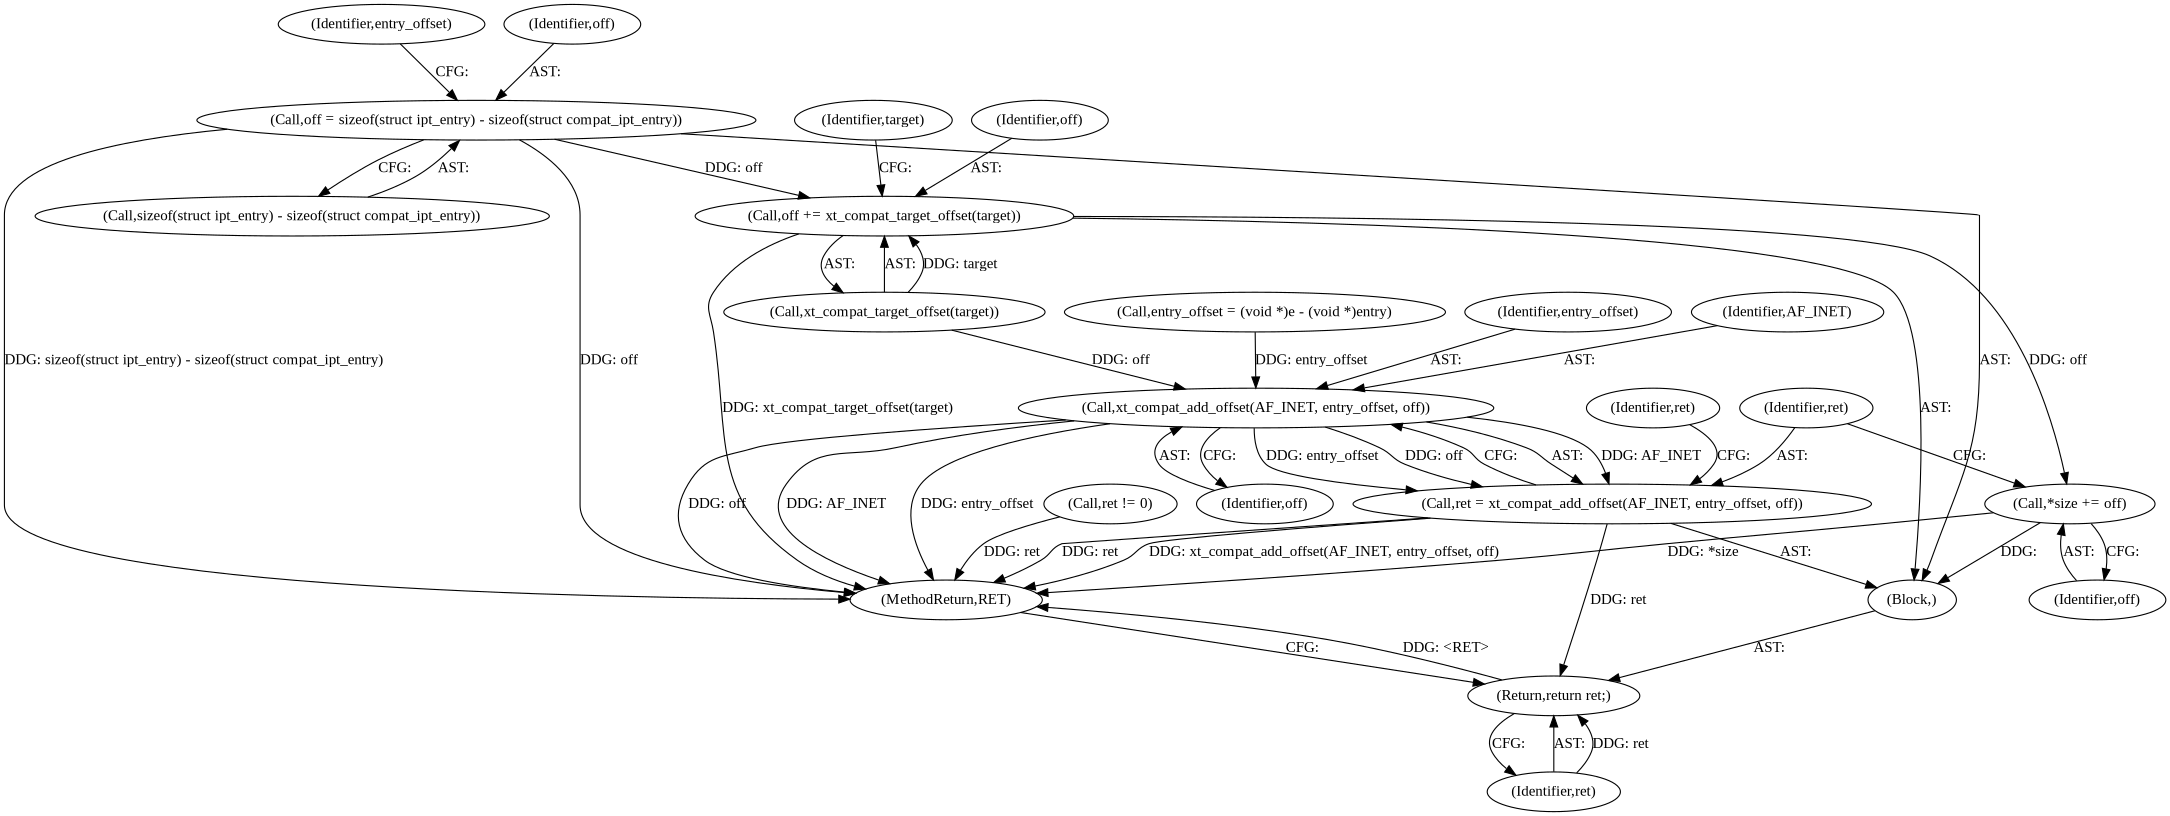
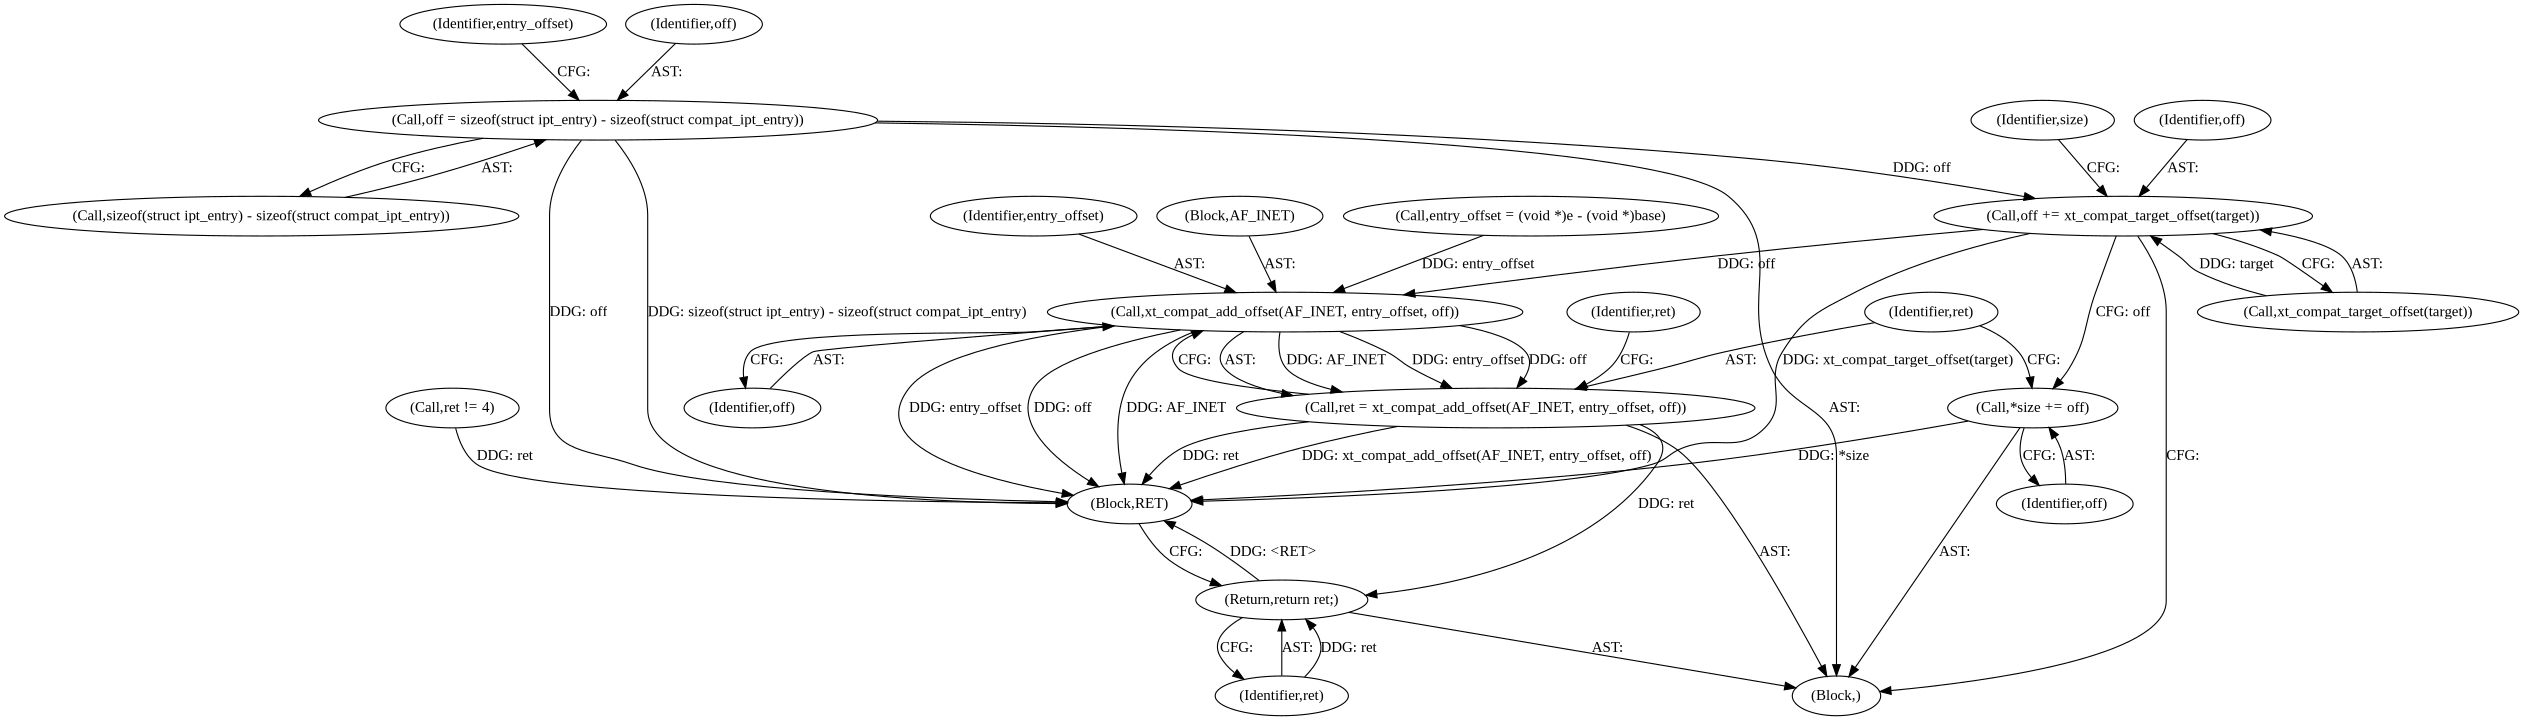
  digraph {
    fontname="Liberation Serif"
    node [fontname="Liberation Serif"]
    edge [fontname="Liberation Serif"]
    n1 [label="(Call,off = sizeof(struct ipt_entry) - sizeof(struct compat_ipt_entry))"]
    n2 [label="(Call,off += xt_compat_target_offset(target))"]
-   n3 [label="(MethodReturn,RET)"]
+   n3 [label="(Block,RET)"]
    n4 [label="(Block,)"]
    n5 [label="(Call,sizeof(struct ipt_entry) - sizeof(struct compat_ipt_entry))"]
    n6 [label="(Call,*size += off)"]
    n7 [label="(Call,xt_compat_add_offset(AF_INET, entry_offset, off))"]
    n8 [label="(Call,xt_compat_target_offset(target))"]
    n9 [label="(Return,return ret;)"]
    n10 [label="(Identifier,off)"]
    n11 [label="(Call,ret = xt_compat_add_offset(AF_INET, entry_offset, off))"]
    n12 [label="(Identifier,off)"]
    n13 [label="(Identifier,ret)"]
    n14 [label="(Identifier,ret)"]
    n15 [label="(Identifier,entry_offset)"]
    n16 [label="(Identifier,entry_offset)"]
-   n17 [label="(Call,ret != 0)"]
+   n17 [label="(Call,ret != 4)"]
    n18 [label="(Identifier,off)"]
-   n19 [label="(Identifier,target)"]
+   n19 [label="(Identifier,size)"]
    n20 [label="(Identifier,off)"]
-   n21 [label="(Call,entry_offset = (void *)e - (void *)entry)"]
-   n22 [label="(Identifier,AF_INET)"]
+   n21 [label="(Call,entry_offset = (void *)e - (void *)base)"]
+   n22 [label="(Block,AF_INET)"]
    n23 [label="(Identifier,ret)"]
    n1 -> n2 [label="DDG: off"]
    n1 -> n3 [label="DDG: off"]
    n1 -> n3 [label="DDG: sizeof(struct ipt_entry) - sizeof(struct compat_ipt_entry)"]
    n1 -> n4 [label="AST: "]
    n1 -> n5 [label="CFG: "]
    n2 -> n3 [label="DDG: xt_compat_target_offset(target)"]
-   n2 -> n4 [label="AST: "]
-   n2 -> n6 [label="DDG: off"]
-   n8 -> n7 [label="DDG: off"]
-   n2 -> n8 [label="AST: "]
+   n2 -> n4 [label="CFG: "]
+   n2 -> n6 [label="CFG: off"]
+   n2 -> n7 [label="DDG: off"]
+   n2 -> n8 [label="CFG: "]
    n3 -> n9 [label="CFG: "]
    n5 -> n1 [label="AST: "]
    n6 -> n3 [label="DDG: *size"]
-   n6 -> n4 [label="DDG: "]
+   n6 -> n4 [label="AST: "]
    n6 -> n10 [label="CFG: "]
    n7 -> n3 [label="DDG: off"]
    n7 -> n3 [label="DDG: AF_INET"]
    n7 -> n3 [label="DDG: entry_offset"]
    n7 -> n11 [label="AST: "]
    n7 -> n11 [label="DDG: AF_INET"]
    n7 -> n11 [label="DDG: entry_offset"]
    n7 -> n11 [label="DDG: off"]
    n7 -> n12 [label="CFG: "]
    n8 -> n2 [label="AST: "]
    n8 -> n2 [label="DDG: target"]
    n9 -> n3 [label="DDG: <RET>"]
-   n4 -> n9 [label="AST: "]
+   n9 -> n4 [label="AST: "]
    n9 -> n13 [label="CFG: "]
    n10 -> n6 [label="AST: "]
    n11 -> n3 [label="DDG: xt_compat_add_offset(AF_INET, entry_offset, off)"]
    n11 -> n3 [label="DDG: ret"]
    n11 -> n4 [label="AST: "]
    n11 -> n7 [label="CFG: "]
    n11 -> n9 [label="DDG: ret"]
    n12 -> n7 [label="AST: "]
    n13 -> n9 [label="AST: "]
    n13 -> n9 [label="DDG: ret"]
    n14 -> n11 [label="CFG: "]
    n15 -> n7 [label="AST: "]
    n16 -> n1 [label="CFG: "]
    n17 -> n3 [label="DDG: ret"]
    n18 -> n2 [label="AST: "]
    n19 -> n2 [label="CFG: "]
    n20 -> n1 [label="AST: "]
    n21 -> n7 [label="DDG: entry_offset"]
    n22 -> n7 [label="AST: "]
    n23 -> n6 [label="CFG: "]
    n23 -> n11 [label="AST: "]
  }
